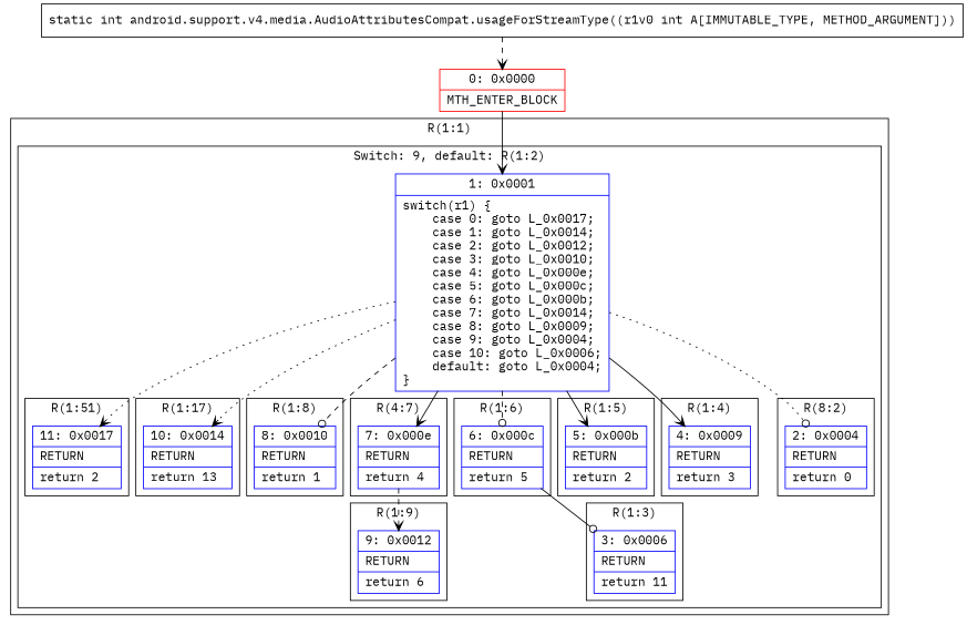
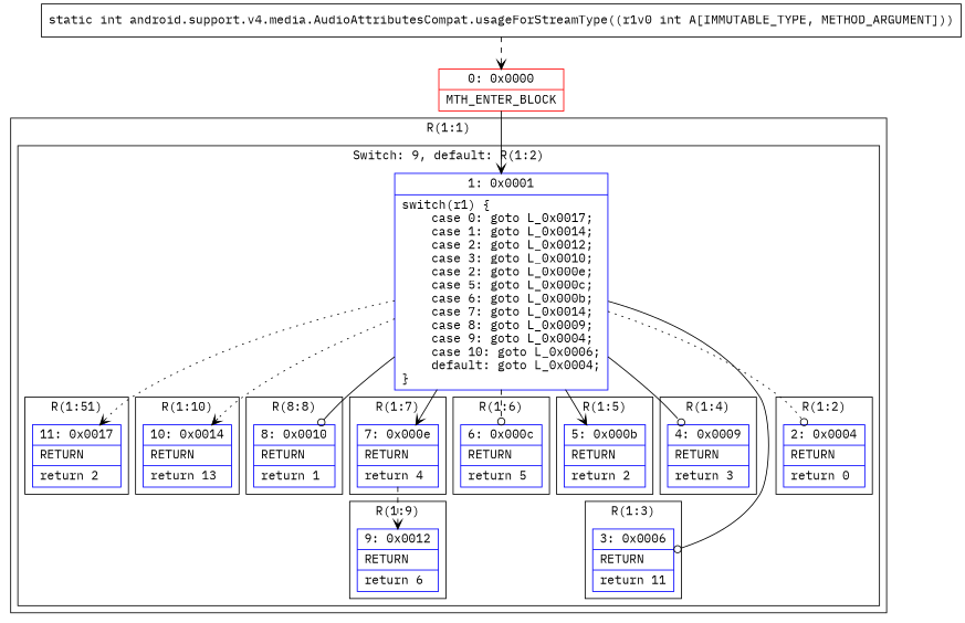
  digraph {
    fontname="IBM Plex Mono"
    node [color=blue fontname="IBM Plex Mono" shape=record]
    edge [arrowhead=vee fontname="IBM Plex Mono" style=solid]
    n1 [label="{11\:\ 0x0017|RETURN\l|return 2\l}"]
    n2 [label="{10\:\ 0x0014|RETURN\l|return 13\l}"]
    n3 [label="{9\:\ 0x0012|RETURN\l|return 6\l}"]
    n4 [label="{8\:\ 0x0010|RETURN\l|return 1\l}"]
    n5 [label="{7\:\ 0x000e|RETURN\l|return 4\l}"]
    n6 [label="{6\:\ 0x000c|RETURN\l|return 5\l}"]
    n7 [label="{5\:\ 0x000b|RETURN\l|return 2\l}"]
    n8 [label="{4\:\ 0x0009|RETURN\l|return 3\l}"]
    n9 [label="{3\:\ 0x0006|RETURN\l|return 11\l}"]
    n10 [label="{2\:\ 0x0004|RETURN\l|return 0\l}"]
-   n11 [label="{1\:\ 0x0001|switch(r1) \{\l    case 0: goto L_0x0017;\l    case 1: goto L_0x0014;\l    case 2: goto L_0x0012;\l    case 3: goto L_0x0010;\l    case 4: goto L_0x000e;\l    case 5: goto L_0x000c;\l    case 6: goto L_0x000b;\l    case 7: goto L_0x0014;\l    case 8: goto L_0x0009;\l    case 9: goto L_0x0004;\l    case 10: goto L_0x0006;\l    default: goto L_0x0004;\l\}\l}"]
+   n11 [label="{1\:\ 0x0001|switch(r1) \{\l    case 0: goto L_0x0017;\l    case 1: goto L_0x0014;\l    case 2: goto L_0x0012;\l    case 3: goto L_0x0010;\l    case 2: goto L_0x000e;\l    case 5: goto L_0x000c;\l    case 6: goto L_0x000b;\l    case 7: goto L_0x0014;\l    case 8: goto L_0x0009;\l    case 9: goto L_0x0004;\l    case 10: goto L_0x0006;\l    default: goto L_0x0004;\l\}\l}"]
    n12 [color=red label="{0\:\ 0x0000|MTH_ENTER_BLOCK\l}"]
    n13 [label="{static int android.support.v4.media.AudioAttributesCompat.usageForStreamType((r1v0 int A[IMMUTABLE_TYPE, METHOD_ARGUMENT])) }" color=""]
    subgraph cluster_1 {
      label="R(1:1)"
      subgraph cluster_2 {
        label="Switch: 9, default: R(1:2)"
        n11
        subgraph cluster_3 {
          label="R(1:51)"
          n1
        }
        subgraph cluster_4 {
-         label="R(1:17)"
+         label="R(1:10)"
          n2
        }
        subgraph cluster_5 {
          label="R(1:9)"
          n3
        }
        subgraph cluster_6 {
-         label="R(1:8)"
+         label="R(8:8)"
          n4
        }
        subgraph cluster_7 {
-         label="R(4:7)"
+         label="R(1:7)"
          n5
        }
        subgraph cluster_8 {
          label="R(1:6)"
          n6
        }
        subgraph cluster_9 {
          label="R(1:5)"
          n7
        }
        subgraph cluster_10 {
          label="R(1:4)"
          n8
        }
        subgraph cluster_11 {
          label="R(1:3)"
          n9
        }
        subgraph cluster_12 {
-         label="R(8:2)"
+         label="R(1:2)"
          n10
        }
      }
    }
    n5 -> n3 [style=dashed]
    n11 -> n1 [style=dotted]
    n11 -> n2 [style=dotted]
-   n11 -> n4 [arrowhead=odot style=dashed]
+   n11 -> n4 [arrowhead=odot]
    n11 -> n5
    n11 -> n6 [arrowhead=odot style=dashed]
    n11 -> n7
-   n11 -> n8
-   n6 -> n9 [arrowhead=odot]
+   n11 -> n8 [arrowhead=odot]
+   n11 -> n9 [arrowhead=odot]
    n11 -> n10 [arrowhead=odot style=dotted]
    n12 -> n11
    n13 -> n12 [style=dashed]
  }
